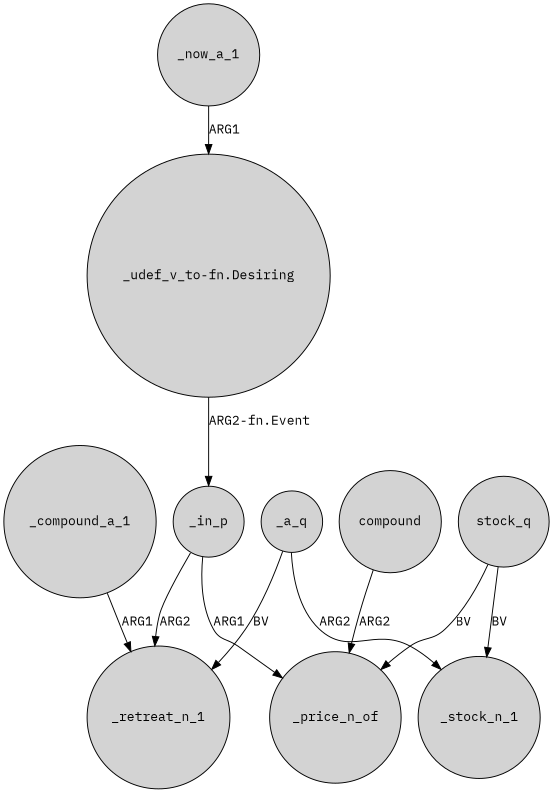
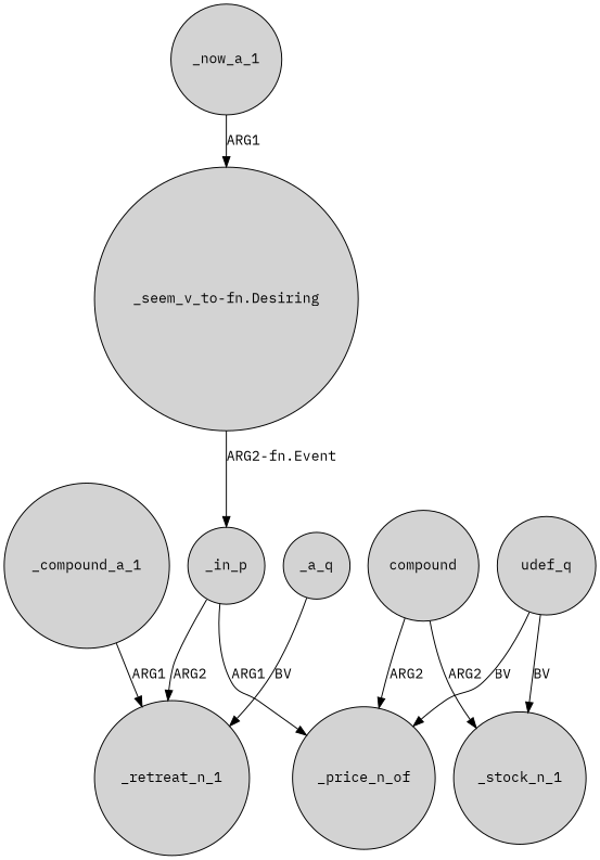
  digraph {
    fontname="IBM Plex Mono"
    node [fontname="IBM Plex Mono" shape=circle style=filled]
    edge [fontname="IBM Plex Mono"]
    n1 [label=_compound_a_1]
    _retreat_n_1
    compound
    _stock_n_1
    _price_n_of
-   "_seem_v_to-fn.Desiring" [label="_udef_v_to-fn.Desiring"]
+   "_seem_v_to-fn.Desiring"
    _in_p
    _a_q
-   udef_q [label=stock_q]
+   udef_q
    _now_a_1
    n1 -> _retreat_n_1 [label=ARG1]
-   _a_q -> _stock_n_1 [label=ARG2]
+   compound -> _stock_n_1 [label=ARG2]
    compound -> _price_n_of [label=ARG2]
    "_seem_v_to-fn.Desiring" -> _in_p [label="ARG2-fn.Event"]
    _in_p -> _retreat_n_1 [label=ARG2]
    _in_p -> _price_n_of [label=ARG1]
    _a_q -> _retreat_n_1 [label=BV]
    udef_q -> _stock_n_1 [label=BV]
    udef_q -> _price_n_of [label=BV]
    _now_a_1 -> "_seem_v_to-fn.Desiring" [label=ARG1]
  }
